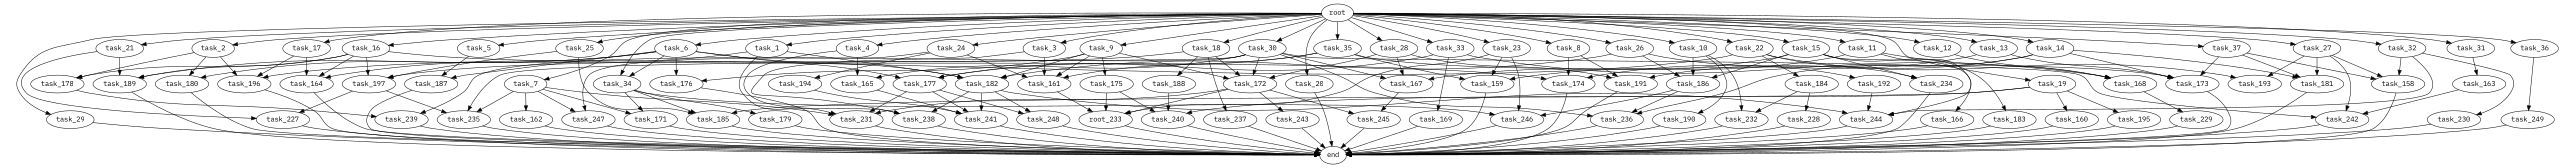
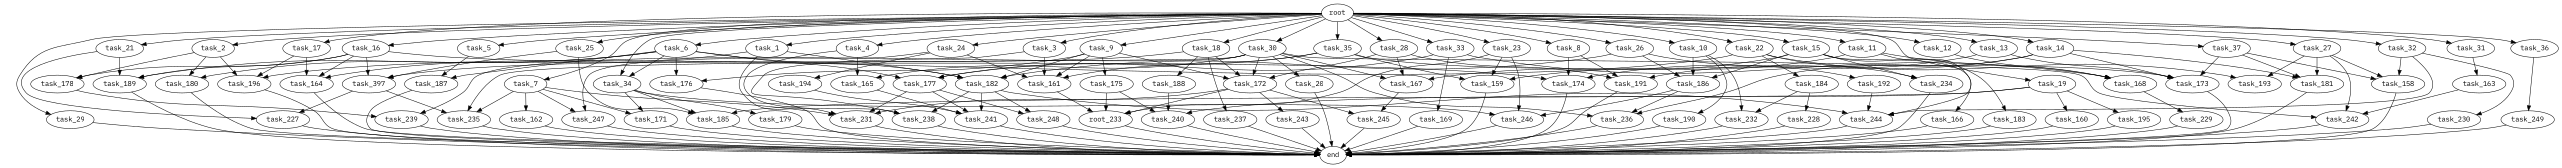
  digraph {
    fontname="IBM Plex Mono"
    node [fontname="IBM Plex Mono"]
    edge [fontname="IBM Plex Mono"]
    root
    task_1
    task_2
    task_3
    task_4
    task_5
    task_6
    task_7
    task_8
    task_9
    task_10
    task_11
    task_12
    task_13
    task_14
    task_15
    task_16
    task_17
    task_18
    task_19
    task_20
    task_21
    task_22
    task_23
    task_24
    task_25
    task_26
    task_27
    task_28
    task_29
    task_30
    task_31
    task_32
    task_33
    task_34
    task_35
    task_36
    task_37
    task_164
    task_182
    task_231
    task_178
    task_180
    task_196
    task_161
    task_238
    task_165
    task_187
    task_176
    task_177
    task_189
    task_162
    task_171
    task_235
    task_247
    task_174
    task_191
    task_172
    task_175
    task_186
    task_190
    task_232
    task_159
    task_168
    task_244
    task_173
    task_181
    task_236
    task_166
    task_167
    task_183
    task_234
-   task_197
+   task_197 [label=task_397]
    task_188
    task_237
    task_185
    task_160
    task_195
    task_240
    end
    task_227
    task_184
    task_193
    n84 [label=root_233]
    task_246
    task_194
    task_192
    task_158
    task_242
    task_239
    task_163
    task_230
    task_169
    task_179
    task_249
    task_241
    task_248
    task_245
    task_243
    task_229
    task_228
    root -> task_1
    root -> task_2
    root -> task_3
    root -> task_4
    root -> task_5
    root -> task_6
    root -> task_7
    root -> task_8
    root -> task_9
    root -> task_10
    root -> task_11
    root -> task_12
    root -> task_13
    root -> task_14
    root -> task_15
    root -> task_16
    root -> task_17
    root -> task_18
    root -> task_19
-   root -> task_20
+   task_30 -> task_20
    root -> task_21
    root -> task_22
    root -> task_23
    root -> task_24
    root -> task_25
    root -> task_26
    root -> task_27
    root -> task_28
    root -> task_29
    root -> task_30
    root -> task_31
    root -> task_32
    root -> task_33
    root -> task_34
    root -> task_35
    root -> task_36
    root -> task_37
    task_1 -> task_164
    task_1 -> task_182
    task_1 -> task_231
    task_2 -> task_178
    task_2 -> task_180
    task_2 -> task_196
    task_3 -> task_161
    task_3 -> task_238
    task_4 -> task_238
    task_4 -> task_165
    task_5 -> task_187
    task_6 -> task_34
    task_6 -> task_182
    task_6 -> task_180
    task_6 -> task_187
    task_6 -> task_176
    task_6 -> task_177
    task_6 -> task_189
    task_7 -> task_231
    task_7 -> task_162
    task_7 -> task_171
    task_7 -> task_235
    task_7 -> task_247
    task_8 -> task_174
    task_8 -> task_191
    task_9 -> task_182
    task_9 -> task_161
    task_9 -> task_176
    task_9 -> task_172
    task_9 -> task_175
    task_10 -> task_186
    task_10 -> task_190
    task_10 -> task_232
    task_11 -> task_159
    task_11 -> task_168
    task_11 -> task_244
    task_12 -> task_168
    task_13 -> task_174
    task_13 -> task_173
    task_14 -> task_191
    task_14 -> task_173
    task_14 -> task_181
    task_14 -> task_236
    task_15 -> task_186
    task_15 -> task_166
    task_15 -> task_167
    task_15 -> task_183
    task_15 -> task_234
    task_16 -> task_164
    task_16 -> task_178
    task_16 -> task_189
    task_16 -> task_174
    task_16 -> task_197
    task_17 -> task_164
    task_17 -> task_196
    task_18 -> task_172
    task_18 -> task_197
    task_18 -> task_188
    task_18 -> task_237
    task_19 -> task_185
    task_19 -> task_160
    task_19 -> task_195
    task_19 -> task_240
    task_20 -> end
    task_21 -> task_189
    task_21 -> task_227
    task_22 -> task_196
    task_22 -> task_234
    task_22 -> task_184
    task_22 -> task_193
    task_23 -> task_159
    task_23 -> n84
    task_23 -> task_246
    task_24 -> task_161
    task_24 -> task_247
    task_24 -> task_194
    task_25 -> task_197
    task_25 -> task_185
    task_26 -> task_182
    task_26 -> task_186
    task_26 -> task_192
    task_27 -> task_181
    task_27 -> task_193
    task_27 -> task_158
    task_27 -> task_242
    task_28 -> task_191
    task_28 -> task_172
    task_28 -> task_167
    task_29 -> end
    task_30 -> task_165
    task_30 -> task_235
    task_30 -> task_172
    task_30 -> task_236
    task_30 -> task_167
    task_30 -> task_242
    task_30 -> task_239
    task_31 -> task_163
    task_32 -> task_244
    task_32 -> task_158
    task_32 -> task_230
    task_33 -> task_177
    task_33 -> task_168
    task_33 -> task_169
    task_34 -> task_171
    task_34 -> task_185
    task_34 -> task_246
    task_34 -> task_179
    task_35 -> task_161
    task_35 -> task_177
    task_35 -> task_159
    task_35 -> task_173
    task_36 -> task_249
    task_37 -> task_173
    task_37 -> task_181
    task_37 -> task_158
    task_164 -> end
    task_182 -> task_238
    task_182 -> task_244
    task_182 -> task_241
    task_182 -> task_248
    task_231 -> end
    task_178 -> task_239
    task_180 -> end
    task_196 -> end
    task_161 -> n84
    task_238 -> end
    task_165 -> task_241
    task_187 -> end
    task_176 -> end
    task_177 -> task_231
    task_177 -> task_241
    task_177 -> task_248
    task_189 -> end
    task_162 -> end
    task_171 -> end
    task_235 -> end
    task_247 -> end
    task_174 -> end
    task_191 -> end
    task_172 -> task_231
    task_172 -> n84
    task_172 -> task_245
    task_172 -> task_243
    task_175 -> task_240
    task_175 -> n84
    task_186 -> task_236
    task_186 -> task_246
    task_190 -> end
    task_232 -> end
    task_159 -> end
    task_168 -> task_229
    task_244 -> end
    task_173 -> end
    task_181 -> end
    task_236 -> end
    task_166 -> end
    task_167 -> task_245
    task_183 -> end
    task_234 -> end
    task_197 -> task_235
    task_197 -> task_227
    task_188 -> task_240
    task_237 -> end
    task_185 -> end
    task_160 -> end
    task_195 -> end
    task_240 -> end
    task_227 -> end
    task_184 -> task_232
    task_184 -> task_228
    n84 -> end
    task_246 -> end
    task_194 -> task_241
    task_192 -> task_244
    task_158 -> end
    task_242 -> end
    task_239 -> end
    task_163 -> task_242
    task_230 -> end
    task_169 -> end
    task_179 -> end
    task_249 -> end
    task_241 -> end
    task_248 -> end
    task_245 -> end
    task_243 -> end
    task_229 -> end
    task_228 -> end
  }
